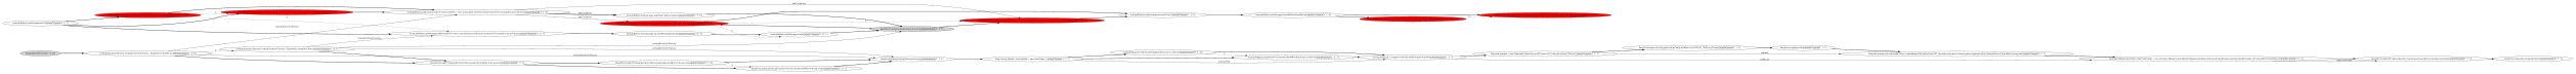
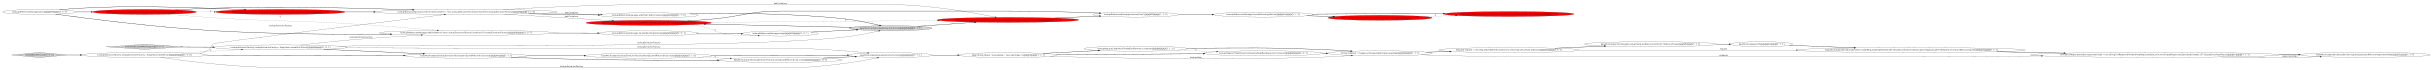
  digraph {
    fontname=Montserrat
    rankdir=LR
    node [fillcolor=white fontname=Montserrat shape=ellipse style=filled]
    edge [fontname=Montserrat style=bold]
    n1 [label="EasyMock.expect(lookupExtractorFactory.destroy()).andReturn(true).once()@@@5@@@['1', '1', '0']"]
    n2 [label="EasyMock.replay(lookupExtractorFactory)@@@6@@@['1', '1', '1']"]
    n3 [label="EasyMock.expect(lookupExtractorFactory.close()).andReturn(true).once()@@@5@@@['0', '0', '1']"]
    n4 [label="Map<String,Object> lookupMap = new HashMap<>()@@@7@@@['1', '1', '1']"]
    n5 [fillcolor=lightgray label="EasyMock.verify(lookupExtractorFactory)@@@21@@@['1', '1', '1']"]
    n6 [fillcolor=red label="Assert.assertEquals(Optional.of(testContainer),lookupReferencesManager.get(\"test\"))@@@22@@@['0', '1', '0']"]
    n7 [fillcolor=red label="Assert.assertEquals(testContainer,lookupReferencesManager.get(\"test\"))@@@22@@@['1', '0', '0']"]
    n8 [label="lookupReferencesManager.remove(\"test\")@@@23@@@['1', '1', '0']"]
    n9 [label="lookupReferencesManager.stop()@@@20@@@['0', '0', '1']"]
    n10 [label="lookupMap.put(\"testMockForCloseIsCalledAfterStopping\",container)@@@8@@@['0', '0', '1']"]
    n11 [label="String strResult = mapper.writeValueAsString(lookupMap)@@@9@@@['1', '1', '1']"]
    n12 [label="lookupMap.put(\"testMockForAddGetRemove\",container)@@@8@@@['1', '1', '0']"]
    n13 [label="lookupReferencesManager.handlePendingNotices()@@@19@@@['0', '0', '1']"]
    n14 [label="lookupReferencesManager.handlePendingNotices()@@@24@@@['1', '1', '0']"]
    n15 [fillcolor=red label="Assert.assertNull(lookupReferencesManager.get(\"test\"))@@@25@@@['1', '0', '0']"]
    n16 [fillcolor=red label="Assert.assertEquals(Optional.empty(),lookupReferencesManager.get(\"test\"))@@@25@@@['0', '1', '0']"]
-   n17 [label="EasyMock.replay(druidLeaderClient)@@@16@@@['1', '1', '1']"]
    n18 [label="lookupReferencesManager.start()@@@17@@@['1', '1', '1']"]
    n19 [fillcolor=red label="Assert.assertNull(lookupReferencesManager.get(\"test\"))@@@18@@@['1', '0', '0']"]
    n20 [label="lookupReferencesManager.add(\"testMock\",new LookupExtractorFactoryContainer(\"0\",lookupExtractorFactory))@@@18@@@['0', '0', '1']"]
    n21 [fillcolor=red label="Assert.assertEquals(Optional.empty(),lookupReferencesManager.get(\"test\"))@@@18@@@['0', '1', '0']"]
    n22 [label="EasyMock.expect(config.getLookupTier()).andReturn(LOOKUP_TIER).anyTimes()@@@11@@@['1', '1', '1']"]
    n23 [label="EasyMock.replay(config)@@@12@@@['1', '1', '1']"]
    n24 [label="EasyMock.expect(druidLeaderClient.makeRequest(HttpMethod.GET,\"/druid/coordinator/v1/lookups/config/lookupTier?detailed=true\")).andReturn(request)@@@13@@@['1', '1', '1']"]
    n25 [label="LookupExtractorFactoryContainer testContainer = new LookupExtractorFactoryContainer(\"0\",lookupExtractorFactory)@@@19@@@['1', '1', '0']"]
    n26 [label="lookupReferencesManager.add(\"test\",testContainer)@@@20@@@['1', '1', '0']"]
    n27 [label="Request request = new Request(HttpMethod.GET,new URL(\"http://localhost:1234/xx\"))@@@10@@@['1', '1', '1']"]
    n28 [label="StringFullResponseHolder responseHolder = new StringFullResponseHolder(HttpResponseStatus.OK,newEmptyResponse(),StandardCharsets.UTF_8).addChunk(strResult)@@@14@@@['1', '1', '1']"]
    n29 [label="LookupExtractorFactory lookupExtractorFactory = EasyMock.createMock()@@@3@@@['1', '1', '0']"]
    n30 [label="LookupExtractorFactory lookupExtractorFactory = EasyMock.createStrictMock()@@@3@@@['0', '0', '1']"]
    n31 [label="EasyMock.expect(lookupExtractorFactory.start()).andReturn(true).once()@@@4@@@['1', '1', '1']"]
-   n32 [fillcolor=lightgray label="testAddGetRemove['0', '1', '0']"]
+   n32 [fillcolor=lightgray label="testAddGetRemove['0', '1', '0']" shape=diamond]
    n33 [label="EasyMock.expect(druidLeaderClient.go(request)).andReturn(responseHolder)@@@15@@@['1', '1', '1']"]
+   n34 [fillcolor=lightgray label="testCloseIsCalledAfterStopping['0', '0', '1']" shape=diamond]
    n1 -> n2
    n1 -> n3 [label=0 style=dashed]
    n2 -> n4
    n3 -> n2
    n4 -> n10
    n4 -> n11 [label=lookupMap style=solid]
    n4 -> n12
    n5 -> n6
    n5 -> n7
    n6 -> n8
    n7 -> n6 [label=0 style=dashed]
    n7 -> n8
    n7 -> n9 [label=0 style=dashed]
    n8 -> n14
    n9 -> n5
    n10 -> n11
    n11 -> n27
    n11 -> n28 [label=strResult style=solid]
    n12 -> n10 [label=0 style=dashed]
    n12 -> n11
    n13 -> n9
    n14 -> n15
    n14 -> n16
    n15 -> n16 [label=0 style=dashed]
    n18 -> n19
    n18 -> n20
    n18 -> n21
    n19 -> n20 [label=0 style=dashed]
    n19 -> n21 [label=0 style=dashed]
    n19 -> n25
    n20 -> n13
    n21 -> n25
    n22 -> n23
    n23 -> n24
    n24 -> n28
    n25 -> n6 [label=testContainer style=solid]
    n25 -> n7 [label=testContainer style=solid]
    n25 -> n26
    n25 -> n26 [label=testContainer style=solid]
    n26 -> n5
    n27 -> n22
    n27 -> n24 [label=request style=solid]
    n28 -> n33
    n28 -> n33 [label=responseHolder style=solid]
    n29 -> n2 [label=lookupExtractorFactory style=solid]
    n29 -> n25 [label=lookupExtractorFactory style=solid]
    n29 -> n30 [label=0 style=dashed]
    n29 -> n31
    n30 -> n2 [label=lookupExtractorFactory style=solid]
    n30 -> n5 [label=lookupExtractorFactory style=solid]
    n30 -> n20 [label=lookupExtractorFactory style=solid]
    n30 -> n31
    n31 -> n1
    n31 -> n3
    n32 -> n29
-   n33 -> n17
+   n34 -> n30
  }
